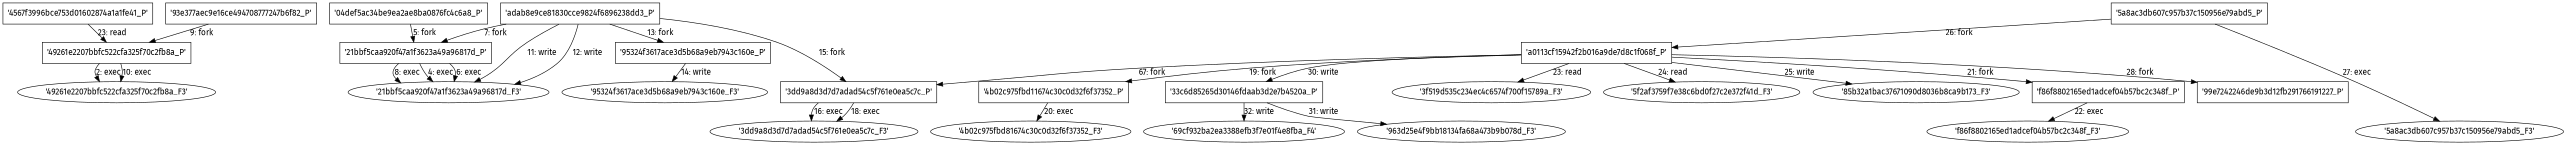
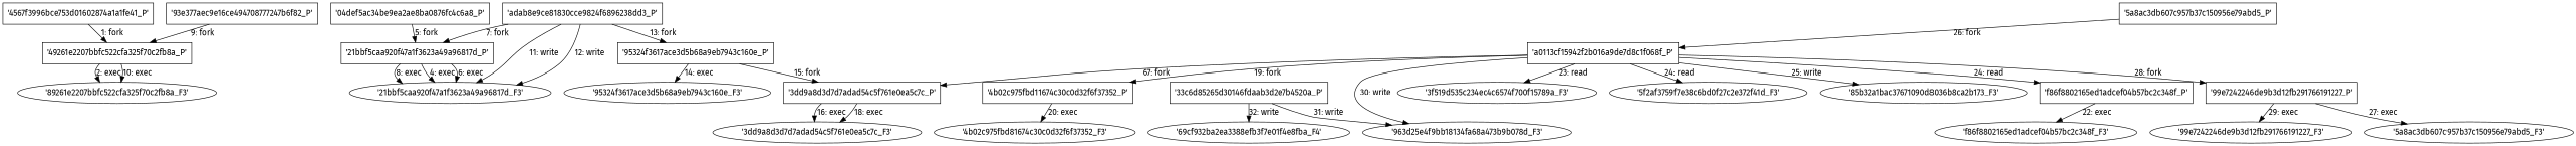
  digraph {
    engine=neato
    fixedsize=false
    fontname="Fira Sans"
    fontsize=10
    nodesep=0.3
    rankdir=TB
    ranksep=0
    splines=true
    node [fontname="Fira Sans" node_type=Process shape=box]
    edge [fontname="Fira Sans"]
    "'4567f3996bce753d01602874a1a1fe41_P'"
    "'49261e2207bbfc522cfa325f70c2fb8a_P'"
-   "'49261e2207bbfc522cfa325f70c2fb8a_F3'" [node_type=File shape=ellipse]
+   "'49261e2207bbfc522cfa325f70c2fb8a_F3'" [node_type=File shape=ellipse label="'89261e2207bbfc522cfa325f70c2fb8a_F3'"]
    "'21bbf5caa920f47a1f3623a49a96817d_F3'" [node_type=file shape=ellipse]
    "'21bbf5caa920f47a1f3623a49a96817d_P'"
    "'04def5ac34be9ea2ae8ba0876fc4c6a8_P'"
    "'adab8e9ce81830cce9824f6896238dd3_P'"
    "'95324f3617ace3d5b68a9eb7943c160e_P'"
    "'3dd9a8d3d7d7adad54c5f761e0ea5c7c_P'"
    "'95324f3617ace3d5b68a9eb7943c160e_F3'" [node_type=File shape=ellipse]
    "'3dd9a8d3d7d7adad54c5f761e0ea5c7c_F3'" [node_type=File shape=ellipse]
    "'93e377aec9e16ce494708777247b6f82_P'"
    "'a0113cf15942f2b016a9de7d8c1f068f_P'"
    "'4b02c975fbd11674c30c0d32f6f37352_P'"
    "'f86f8802165ed1adcef04b57bc2c348f_P'"
    "'3f519d535c234ec4c6574f700f15789a_F3'" [node_type=file shape=ellipse]
    "'5f2af3759f7e38c6bd0f27c2e372f41d_F3'" [node_type=file shape=ellipse]
-   "'85b32a1bac37671090d8036b8ca9b173_F3'" [node_type=file shape=ellipse]
+   "'85b32a1bac37671090d8036b8ca9b173_F3'" [node_type=file shape=ellipse label="'85b32a1bac37671090d8036b8ca2b173_F3'"]
    "'99e7242246de9b3d12fb291766191227_P'"
    "'963d25e4f9bb18134fa68a473b9b078d_F3'" [node_type=file shape=ellipse]
    n21 [label="'4b02c975fbd81674c30c0d32f6f37352_F3'" node_type=File shape=ellipse]
    "'f86f8802165ed1adcef04b57bc2c348f_F3'" [node_type=File shape=ellipse]
    "'5a8ac3db607c957b37c150956e79abd5_P'"
    "'5a8ac3db607c957b37c150956e79abd5_F3'" [node_type=File shape=ellipse]
+   "'99e7242246de9b3d12fb291766191227_F3'" [node_type=File shape=ellipse]
    "'33c6d85265d30146fdaab3d2e7b4520a_P'"
    n27 [label="'69cf932ba2ea3388efb3f7e01f4e8fba_F4'" node_type=file shape=ellipse]
-   "'4567f3996bce753d01602874a1a1fe41_P'" -> "'49261e2207bbfc522cfa325f70c2fb8a_P'" [label="23: read"]
+   "'4567f3996bce753d01602874a1a1fe41_P'" -> "'49261e2207bbfc522cfa325f70c2fb8a_P'" [label="1: fork"]
    "'49261e2207bbfc522cfa325f70c2fb8a_P'" -> "'49261e2207bbfc522cfa325f70c2fb8a_F3'" [label="2: exec"]
    "'49261e2207bbfc522cfa325f70c2fb8a_P'" -> "'49261e2207bbfc522cfa325f70c2fb8a_F3'" [label="10: exec"]
    "'21bbf5caa920f47a1f3623a49a96817d_P'" -> "'21bbf5caa920f47a1f3623a49a96817d_F3'" [label="4: exec"]
    "'21bbf5caa920f47a1f3623a49a96817d_P'" -> "'21bbf5caa920f47a1f3623a49a96817d_F3'" [label="6: exec"]
    "'21bbf5caa920f47a1f3623a49a96817d_P'" -> "'21bbf5caa920f47a1f3623a49a96817d_F3'" [label="8: exec"]
    "'04def5ac34be9ea2ae8ba0876fc4c6a8_P'" -> "'21bbf5caa920f47a1f3623a49a96817d_P'" [label="5: fork"]
    "'adab8e9ce81830cce9824f6896238dd3_P'" -> "'21bbf5caa920f47a1f3623a49a96817d_F3'" [label="11: write"]
    "'adab8e9ce81830cce9824f6896238dd3_P'" -> "'21bbf5caa920f47a1f3623a49a96817d_F3'" [label="12: write"]
    "'adab8e9ce81830cce9824f6896238dd3_P'" -> "'21bbf5caa920f47a1f3623a49a96817d_P'" [label="7: fork"]
    "'adab8e9ce81830cce9824f6896238dd3_P'" -> "'95324f3617ace3d5b68a9eb7943c160e_P'" [label="13: fork"]
-   "'adab8e9ce81830cce9824f6896238dd3_P'" -> "'3dd9a8d3d7d7adad54c5f761e0ea5c7c_P'" [label="15: fork"]
-   "'95324f3617ace3d5b68a9eb7943c160e_P'" -> "'95324f3617ace3d5b68a9eb7943c160e_F3'" [label="14: write"]
+   "'95324f3617ace3d5b68a9eb7943c160e_P'" -> "'3dd9a8d3d7d7adad54c5f761e0ea5c7c_P'" [label="15: fork"]
+   "'95324f3617ace3d5b68a9eb7943c160e_P'" -> "'95324f3617ace3d5b68a9eb7943c160e_F3'" [label="14: exec"]
    "'3dd9a8d3d7d7adad54c5f761e0ea5c7c_P'" -> "'3dd9a8d3d7d7adad54c5f761e0ea5c7c_F3'" [label="16: exec"]
    "'3dd9a8d3d7d7adad54c5f761e0ea5c7c_P'" -> "'3dd9a8d3d7d7adad54c5f761e0ea5c7c_F3'" [label="18: exec"]
    "'93e377aec9e16ce494708777247b6f82_P'" -> "'49261e2207bbfc522cfa325f70c2fb8a_P'" [label="9: fork"]
    "'a0113cf15942f2b016a9de7d8c1f068f_P'" -> "'3dd9a8d3d7d7adad54c5f761e0ea5c7c_P'" [label="67: fork"]
    "'a0113cf15942f2b016a9de7d8c1f068f_P'" -> "'4b02c975fbd11674c30c0d32f6f37352_P'" [label="19: fork"]
-   "'a0113cf15942f2b016a9de7d8c1f068f_P'" -> "'f86f8802165ed1adcef04b57bc2c348f_P'" [label="21: fork"]
+   "'a0113cf15942f2b016a9de7d8c1f068f_P'" -> "'f86f8802165ed1adcef04b57bc2c348f_P'" [label="24: read"]
    "'a0113cf15942f2b016a9de7d8c1f068f_P'" -> "'3f519d535c234ec4c6574f700f15789a_F3'" [label="23: read"]
    "'a0113cf15942f2b016a9de7d8c1f068f_P'" -> "'5f2af3759f7e38c6bd0f27c2e372f41d_F3'" [label="24: read"]
    "'a0113cf15942f2b016a9de7d8c1f068f_P'" -> "'85b32a1bac37671090d8036b8ca9b173_F3'" [label="25: write"]
    "'a0113cf15942f2b016a9de7d8c1f068f_P'" -> "'99e7242246de9b3d12fb291766191227_P'" [label="28: fork"]
-   "'a0113cf15942f2b016a9de7d8c1f068f_P'" -> "'33c6d85265d30146fdaab3d2e7b4520a_P'" [label="30: write"]
+   "'a0113cf15942f2b016a9de7d8c1f068f_P'" -> "'963d25e4f9bb18134fa68a473b9b078d_F3'" [label="30: write"]
    "'4b02c975fbd11674c30c0d32f6f37352_P'" -> n21 [label="20: exec"]
    "'f86f8802165ed1adcef04b57bc2c348f_P'" -> "'f86f8802165ed1adcef04b57bc2c348f_F3'" [label="22: exec"]
+   "'99e7242246de9b3d12fb291766191227_P'" -> "'99e7242246de9b3d12fb291766191227_F3'" [label="29: exec"]
    "'5a8ac3db607c957b37c150956e79abd5_P'" -> "'a0113cf15942f2b016a9de7d8c1f068f_P'" [label="26: fork"]
-   "'5a8ac3db607c957b37c150956e79abd5_P'" -> "'5a8ac3db607c957b37c150956e79abd5_F3'" [label="27: exec"]
+   "'99e7242246de9b3d12fb291766191227_P'" -> "'5a8ac3db607c957b37c150956e79abd5_F3'" [label="27: exec"]
    "'33c6d85265d30146fdaab3d2e7b4520a_P'" -> "'963d25e4f9bb18134fa68a473b9b078d_F3'" [label="31: write"]
    "'33c6d85265d30146fdaab3d2e7b4520a_P'" -> n27 [label="32: write"]
  }
